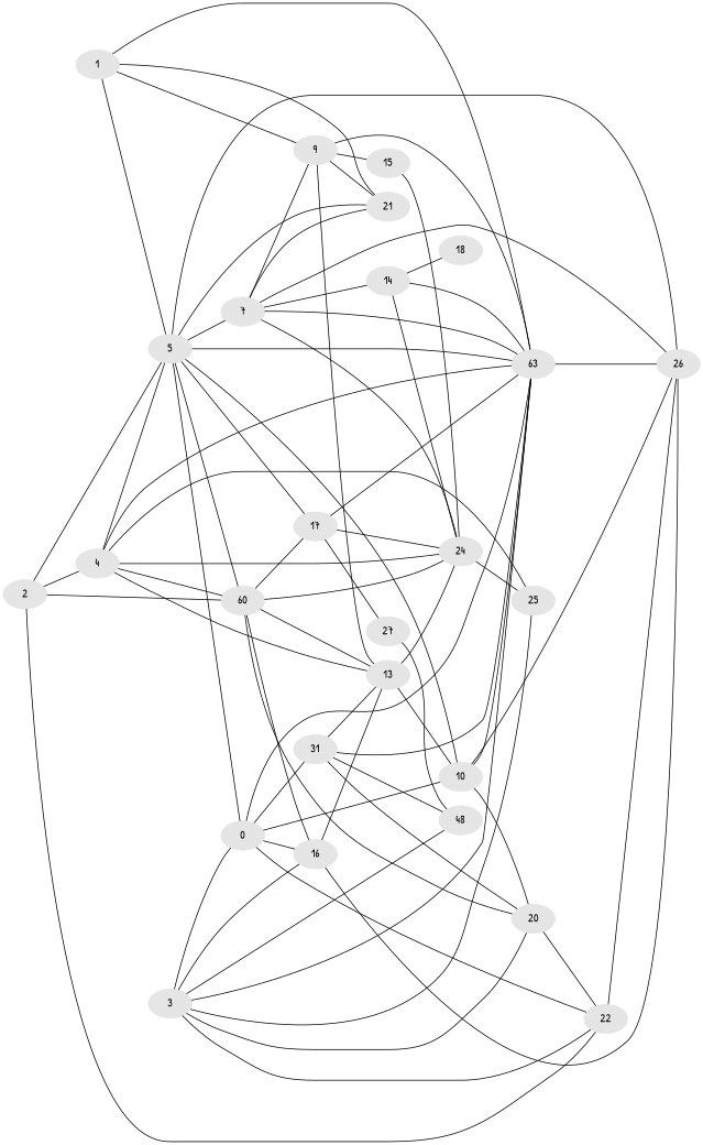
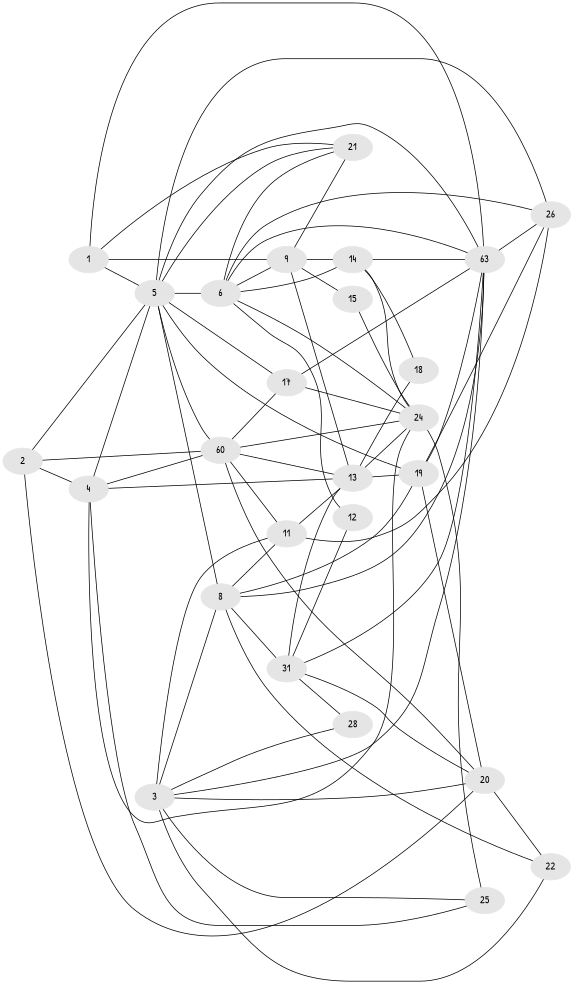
  graph {
    fontname="Patrick Hand"
    rankdir=LR
    node [color=gray90 fontname="Patrick Hand" style=filled]
    edge [fontname="Patrick Hand" weight=1.0]
    1
    5
    9
    21
    n5 [label=63]
    n6 [label=60]
-   8 [label=0]
-   6 [label=7]
+   8
+   6
    17
-   19 [label=10]
+   19
    26
    13
    15
    2
    4
    22
    25
    24
-   16
+   16 [label=11]
    20
    3
-   28 [label=48]
+   28
    n23 [label=31]
    18
+   12
    14
-   27
    1 -- 5
    1 -- 9 [weight=2.0]
    1 -- 21
    1 -- n5
    5 -- 21
    5 -- n5
    5 -- n6 [weight=2.0]
    5 -- 8
    5 -- 6 [weight=3.0]
    5 -- 17
    5 -- 19
    5 -- 26 [weight=2.0]
    9 -- 21
-   9 -- n5
+   9 -- 14
    9 -- 13
    9 -- 15
    n5 -- 26
    n6 -- 17
    n6 -- 13
    n6 -- 24
    n6 -- 16
    n6 -- 20
    8 -- n5
    8 -- 19
    8 -- 22
    8 -- 16 [weight=2.0]
    8 -- n23
    6 -- 9
    6 -- 21
    6 -- n5 [weight=3.0]
    6 -- 26
    6 -- 24
+   6 -- 12 [weight=3.0]
    6 -- 14
    17 -- n5
    17 -- 24
-   17 -- 27
    19 -- n5
    19 -- 26
    19 -- 20
    13 -- 19
    13 -- 24
+   13 -- 18
    15 -- 24
    2 -- 5
    2 -- n6
    2 -- 4
-   2 -- 22
+   2 -- 20
    4 -- 5
-   4 -- n5
    4 -- n6
    4 -- 13
    4 -- 25
    4 -- 24
-   22 -- 26
    24 -- 25
    16 -- 26
    16 -- 13
    20 -- 22
    3 -- n5
    3 -- 8
    3 -- 22
    3 -- 25 [weight=2.0]
    3 -- 16
    3 -- 20
    3 -- 28
    n23 -- n5 [weight=2.0]
    n23 -- 13
    n23 -- 20
    n23 -- 28
+   n23 -- 12
    14 -- n5
    14 -- 24
    14 -- 18
-   27 -- 28
  }
